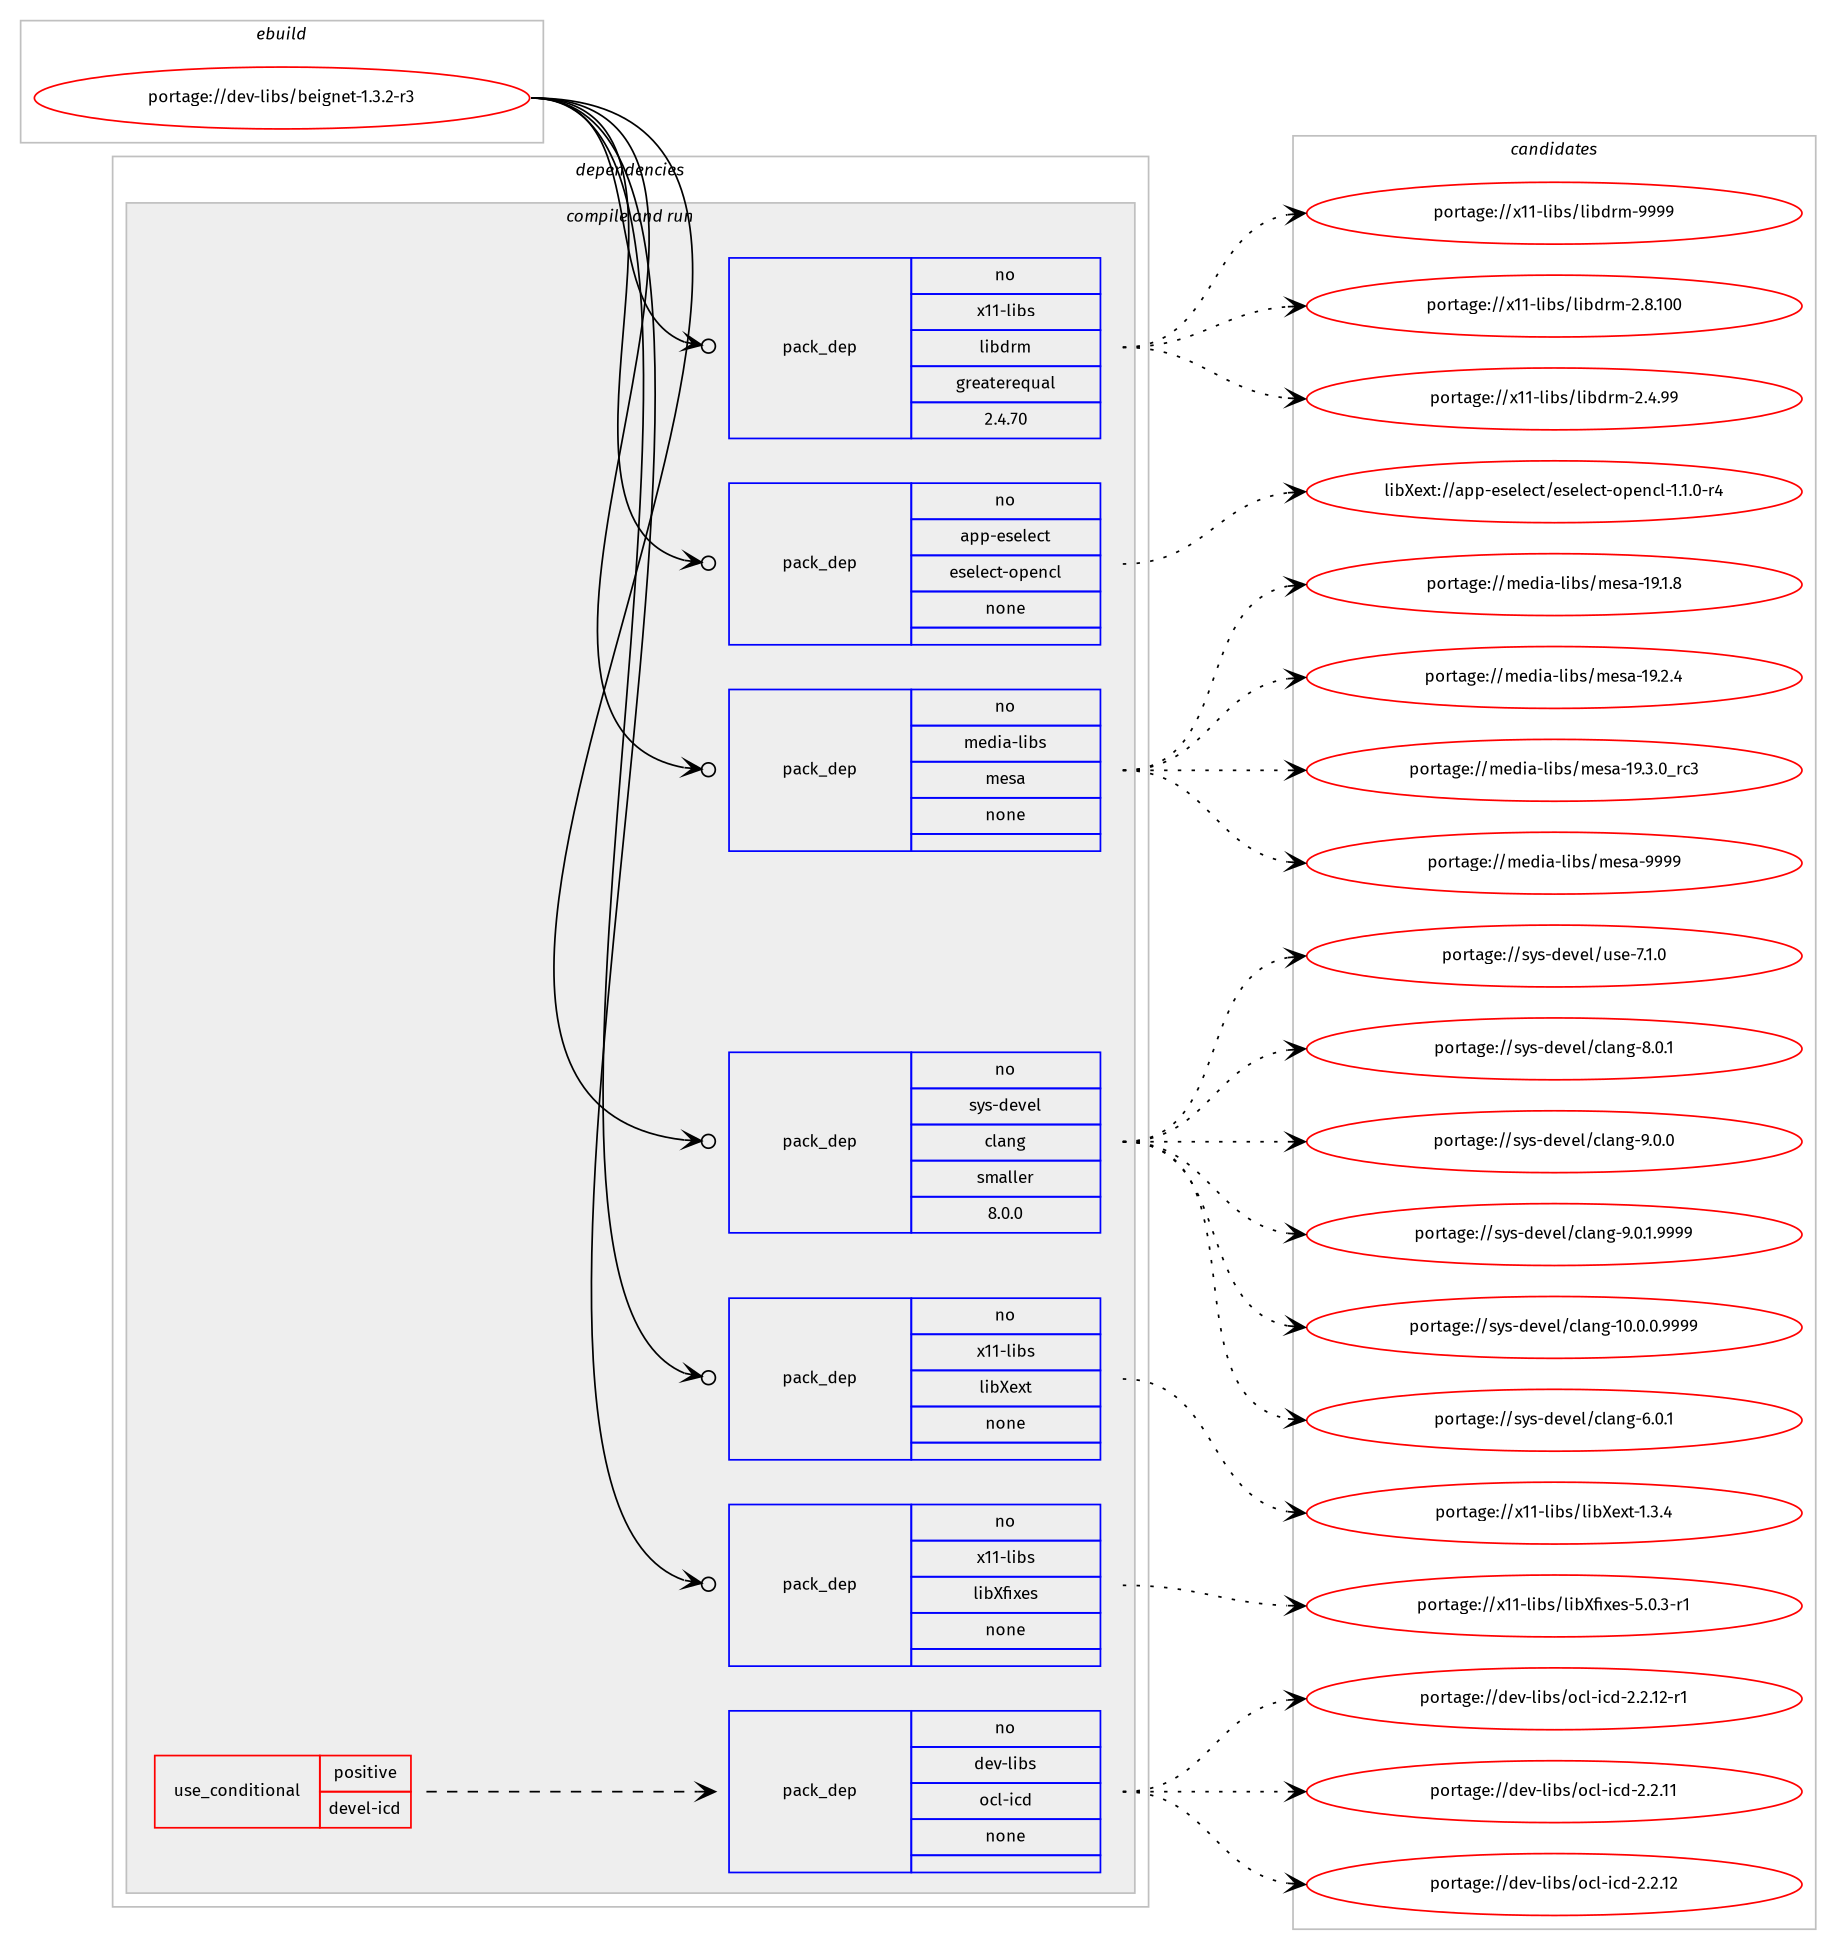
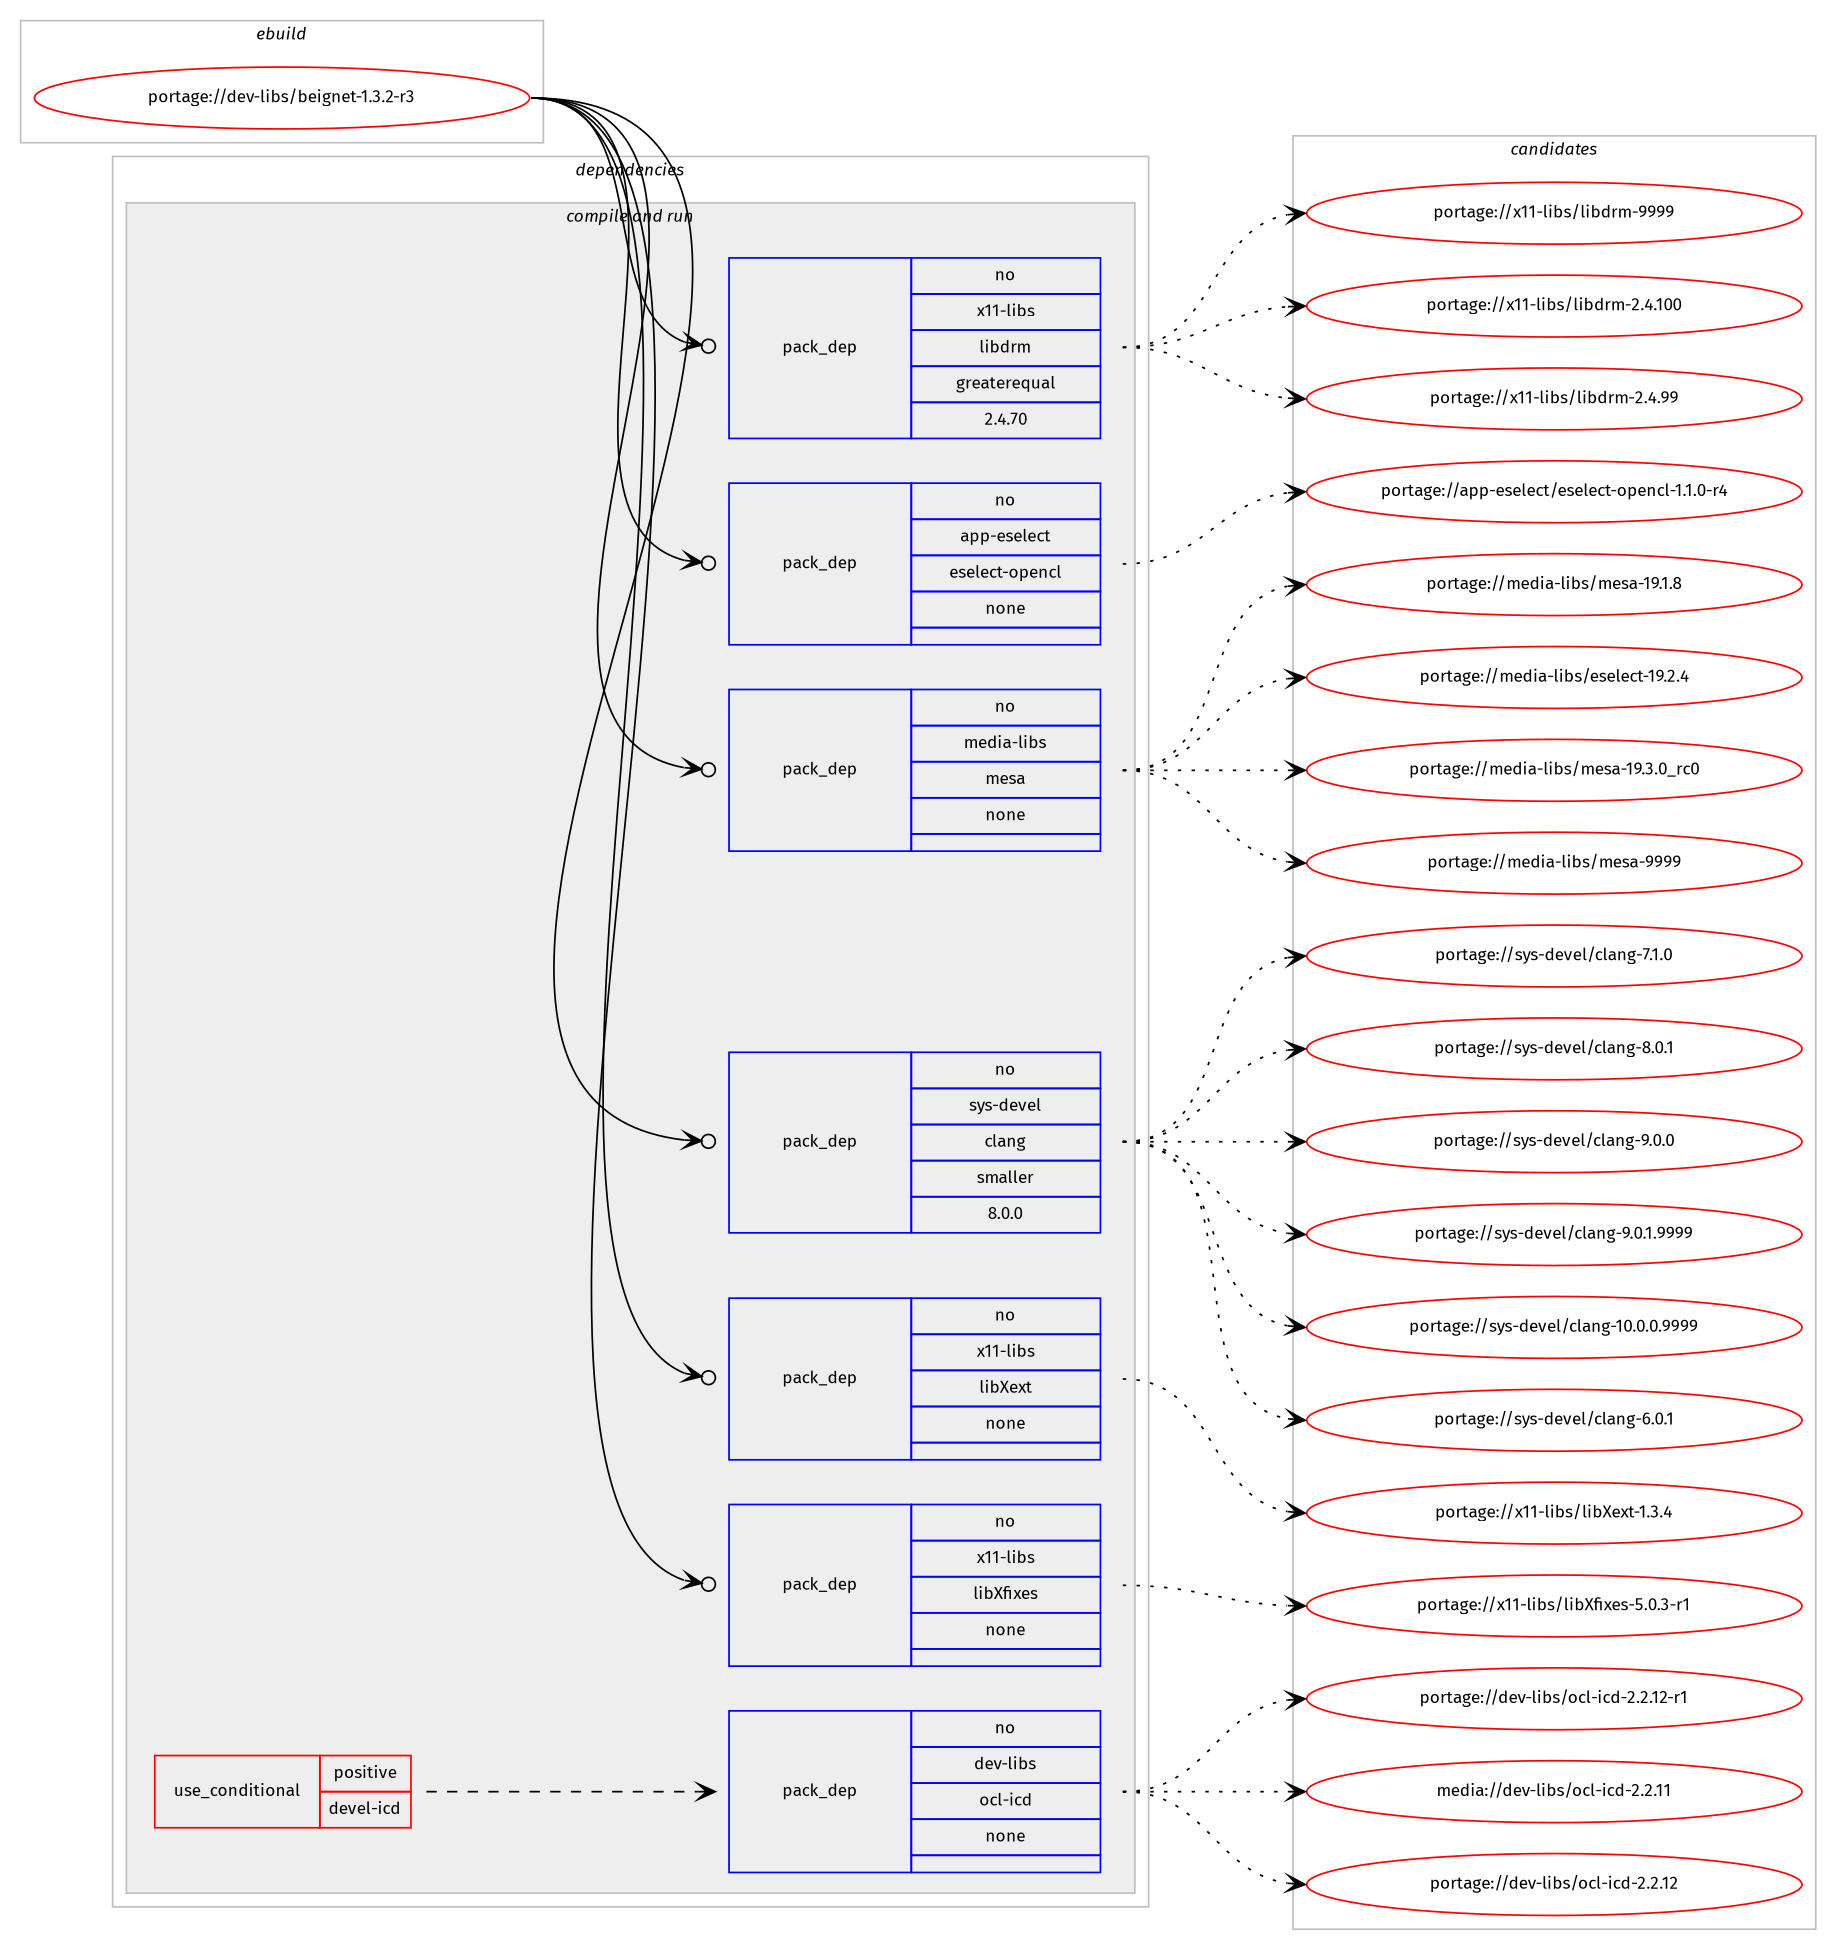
  digraph {
    compound=true
    concentrate=true
    fontname="Fira Sans"
    fontsize=10
    newrank=true
    rankdir=LR
    ranksep=1.5
    node [color=red fontname="Fira Sans" fontsize=10]
    edge [arrowhead=vee fontname="Fira Sans" headport=w style=dotted tailport=e weight=100]
    n1 [label="portage://dev-libs/beignet-1.3.2-r3" width=4]
    n2 [color=blue label=<<TABLE BORDER="0" CELLBORDER="1" CELLSPACING="0" CELLPADDING="4" WIDTH="220"><TR><TD ROWSPAN="6" CELLPADDING="30">pack_dep</TD></TR><TR><TD WIDTH="110">no</TD></TR><TR><TD>dev-libs</TD></TR><TR><TD>ocl-icd</TD></TR><TR><TD>none</TD></TR><TR><TD></TD></TR></TABLE>> shape=none]
    n3 [label=<<TABLE BORDER="0" CELLBORDER="1" CELLSPACING="0" CELLPADDING="4"><TR><TD ROWSPAN="3" CELLPADDING="10">use_conditional</TD></TR><TR><TD>positive</TD></TR><TR><TD>devel-icd</TD></TR></TABLE>> shape=none]
    n4 [color=blue label=<<TABLE BORDER="0" CELLBORDER="1" CELLSPACING="0" CELLPADDING="4" WIDTH="220"><TR><TD ROWSPAN="6" CELLPADDING="30">pack_dep</TD></TR><TR><TD WIDTH="110">no</TD></TR><TR><TD>app-eselect</TD></TR><TR><TD>eselect-opencl</TD></TR><TR><TD>none</TD></TR><TR><TD></TD></TR></TABLE>> shape=none]
    n5 [color=blue label=<<TABLE BORDER="0" CELLBORDER="1" CELLSPACING="0" CELLPADDING="4" WIDTH="220"><TR><TD ROWSPAN="6" CELLPADDING="30">pack_dep</TD></TR><TR><TD WIDTH="110">no</TD></TR><TR><TD>media-libs</TD></TR><TR><TD>mesa</TD></TR><TR><TD>none</TD></TR><TR><TD></TD></TR></TABLE>> shape=none]
    n6 [color=blue label=<<TABLE BORDER="0" CELLBORDER="1" CELLSPACING="0" CELLPADDING="4" WIDTH="220"><TR><TD ROWSPAN="6" CELLPADDING="30">pack_dep</TD></TR><TR><TD WIDTH="110">no</TD></TR><TR><TD>sys-devel</TD></TR><TR><TD>clang</TD></TR><TR><TD>smaller</TD></TR><TR><TD>8.0.0</TD></TR></TABLE>> shape=none]
    n7 [color=blue label=<<TABLE BORDER="0" CELLBORDER="1" CELLSPACING="0" CELLPADDING="4" WIDTH="220"><TR><TD ROWSPAN="6" CELLPADDING="30">pack_dep</TD></TR><TR><TD WIDTH="110">no</TD></TR><TR><TD>x11-libs</TD></TR><TR><TD>libXext</TD></TR><TR><TD>none</TD></TR><TR><TD></TD></TR></TABLE>> shape=none]
    n8 [color=blue label=<<TABLE BORDER="0" CELLBORDER="1" CELLSPACING="0" CELLPADDING="4" WIDTH="220"><TR><TD ROWSPAN="6" CELLPADDING="30">pack_dep</TD></TR><TR><TD WIDTH="110">no</TD></TR><TR><TD>x11-libs</TD></TR><TR><TD>libXfixes</TD></TR><TR><TD>none</TD></TR><TR><TD></TD></TR></TABLE>> shape=none]
    n9 [color=blue label=<<TABLE BORDER="0" CELLBORDER="1" CELLSPACING="0" CELLPADDING="4" WIDTH="220"><TR><TD ROWSPAN="6" CELLPADDING="30">pack_dep</TD></TR><TR><TD WIDTH="110">no</TD></TR><TR><TD>x11-libs</TD></TR><TR><TD>libdrm</TD></TR><TR><TD>greaterequal</TD></TR><TR><TD>2.4.70</TD></TR></TABLE>> shape=none]
-   n10 [label="libXext://app-eselect/eselect-opencl-1.1.0-r4" width=4]
-   n11 [label="portage://dev-libs/ocl-icd-2.2.11" width=4]
+   n10 [label="portage://app-eselect/eselect-opencl-1.1.0-r4" width=4]
+   n11 [label="media://dev-libs/ocl-icd-2.2.11" width=4]
    n12 [label="portage://dev-libs/ocl-icd-2.2.12" width=4]
    n13 [label="portage://dev-libs/ocl-icd-2.2.12-r1" width=4]
    n14 [label="portage://media-libs/mesa-19.1.8" width=4]
-   n15 [label="portage://media-libs/mesa-19.2.4" width=4]
-   n16 [label="portage://media-libs/mesa-19.3.0_rc3" width=4]
+   n15 [label="portage://media-libs/eselect-19.2.4" width=4]
+   n16 [label="portage://media-libs/mesa-19.3.0_rc0" width=4]
    n17 [label="portage://media-libs/mesa-9999" width=4]
    n18 [label="portage://sys-devel/clang-10.0.0.9999" width=4]
    n19 [label="portage://sys-devel/clang-6.0.1" width=4]
-   n20 [label="portage://sys-devel/use-7.1.0" width=4]
+   n20 [label="portage://sys-devel/clang-7.1.0" width=4]
    n21 [label="portage://sys-devel/clang-8.0.1" width=4]
    n22 [label="portage://sys-devel/clang-9.0.0" width=4]
    n23 [label="portage://sys-devel/clang-9.0.1.9999" width=4]
    n24 [label="portage://x11-libs/libXext-1.3.4" width=4]
    n25 [label="portage://x11-libs/libXfixes-5.0.3-r1" width=4]
-   n26 [label="portage://x11-libs/libdrm-2.8.100" width=4]
+   n26 [label="portage://x11-libs/libdrm-2.4.100" width=4]
    n27 [label="portage://x11-libs/libdrm-2.4.99" width=4]
    n28 [label="portage://x11-libs/libdrm-9999" width=4]
    subgraph cluster_1 {
      color=gray
      label=<<i>ebuild</i>>
      rank=same
      n1
    }
    subgraph cluster_2 {
      color=gray
      label=<<i>dependencies</i>>
      subgraph cluster_3 {
        color=gray
        fillcolor="#eeeeee"
        label=<<i>compile</i>>
        style=filled
      }
      subgraph cluster_4 {
        color=gray
        fillcolor="#eeeeee"
        label=<<i>compile and run</i>>
        style=filled
        subgraph sub_5 {
          color=gray
          fillcolor="#eeeeee"
          label=<<i>compile and run</i>>
          style=filled
          n3
          subgraph sub_6 {
            color=gray
            fillcolor="#eeeeee"
            label=<<i>compile and run</i>>
            style=filled
            n2
          }
        }
        subgraph sub_7 {
          color=gray
          fillcolor="#eeeeee"
          label=<<i>compile and run</i>>
          style=filled
          n4
        }
        subgraph sub_8 {
          color=gray
          fillcolor="#eeeeee"
          label=<<i>compile and run</i>>
          style=filled
          n5
        }
        subgraph sub_9 {
          color=gray
          fillcolor="#eeeeee"
          label=<<i>compile and run</i>>
          style=filled
          n6
        }
        subgraph sub_10 {
          color=gray
          fillcolor="#eeeeee"
          label=<<i>compile and run</i>>
          style=filled
          n7
        }
        subgraph sub_11 {
          color=gray
          fillcolor="#eeeeee"
          label=<<i>compile and run</i>>
          style=filled
          n8
        }
        subgraph sub_12 {
          color=gray
          fillcolor="#eeeeee"
          label=<<i>compile and run</i>>
          style=filled
          n9
        }
      }
      subgraph cluster_13 {
        color=gray
        fillcolor="#eeeeee"
        label=<<i>run</i>>
        style=filled
      }
    }
    subgraph cluster_14 {
      color=gray
      label=<<i>candidates</i>>
      rank=same
      subgraph sub_15 {
        color=black
        label=<<i>candidates</i>>
        nodesep=1
        rank=same
        n10
      }
      subgraph sub_16 {
        color=black
        label=<<i>candidates</i>>
        nodesep=1
        rank=same
        n11
        n12
        n13
      }
      subgraph sub_17 {
        color=black
        label=<<i>candidates</i>>
        nodesep=1
        rank=same
        n14
        n15
        n16
        n17
      }
      subgraph sub_18 {
        color=black
        label=<<i>candidates</i>>
        nodesep=1
        rank=same
        n18
        n19
        n20
        n21
        n22
        n23
      }
      subgraph sub_19 {
        color=black
        label=<<i>candidates</i>>
        nodesep=1
        rank=same
        n24
      }
      subgraph sub_20 {
        color=black
        label=<<i>candidates</i>>
        nodesep=1
        rank=same
        n25
      }
      subgraph sub_21 {
        color=black
        label=<<i>candidates</i>>
        nodesep=1
        rank=same
        n26
        n27
        n28
      }
    }
    n1 -> n4 [arrowhead=odotvee style=solid weight=20]
    n1 -> n5 [arrowhead=odotvee style=solid weight=20]
    n1 -> n6 [arrowhead=odotvee style=solid weight=20]
    n1 -> n7 [arrowhead=odotvee style=solid weight=20]
    n1 -> n8 [arrowhead=odotvee style=solid weight=20]
    n1 -> n9 [arrowhead=odotvee style=solid weight=20]
    n2 -> n11
    n2 -> n12
    n2 -> n13
    n3 -> n2 [style=dashed weight=20]
    n4 -> n10
    n5 -> n14
    n5 -> n15
    n5 -> n16
    n5 -> n17
    n6 -> n18
    n6 -> n19
    n6 -> n20
    n6 -> n21
    n6 -> n22
    n6 -> n23
    n7 -> n24
    n8 -> n25
    n9 -> n26
    n9 -> n27
    n9 -> n28
  }
